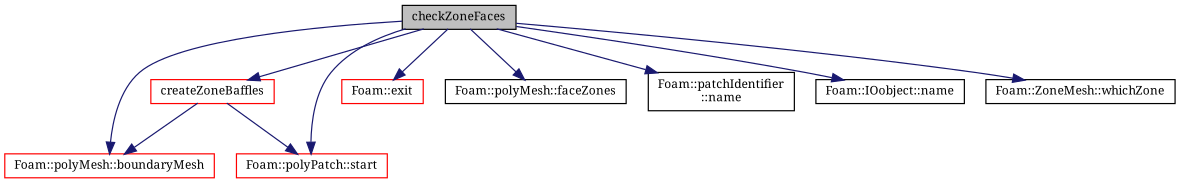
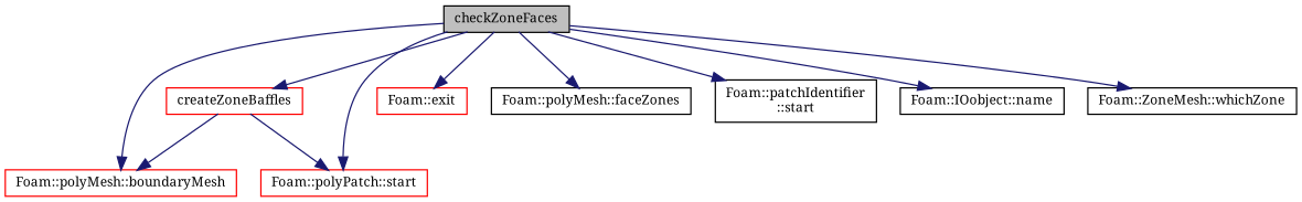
  digraph {
    fontname="Noto Serif"
    rankdir=TB
    node [color=black fontname="Noto Serif" fontsize=10 shape=record]
    edge [color=midnightblue fontname="Noto Serif" fontsize=10 labelfontname=FreeSans labelfontsize=10 style=solid]
    n1 [fillcolor=grey75 fontcolor=black height=0.2 label=checkZoneFaces style=filled width=0.4]
    n2 [color=red height=0.2 label="Foam::polyMesh::boundaryMesh" width=0.4]
    n3 [color=red height=0.2 label=createZoneBaffles width=0.4]
    n4 [color=red height=0.2 label="Foam::polyPatch::start" width=0.4]
    n5 [color=red height=0.2 label="Foam::exit" width=0.4]
    n6 [height=0.2 label="Foam::polyMesh::faceZones" width=0.4]
-   n7 [height=0.2 label="Foam::patchIdentifier\l::name" width=0.4]
+   n7 [height=0.2 label="Foam::patchIdentifier\l::start" width=0.4]
    n8 [height=0.2 label="Foam::IOobject::name" width=0.4]
    n9 [height=0.2 label="Foam::ZoneMesh::whichZone" width=0.4]
    n1 -> n2
    n1 -> n3
    n1 -> n4
    n1 -> n5
    n1 -> n6
    n1 -> n7
    n1 -> n8
    n1 -> n9
    n3 -> n2
    n3 -> n4
  }
